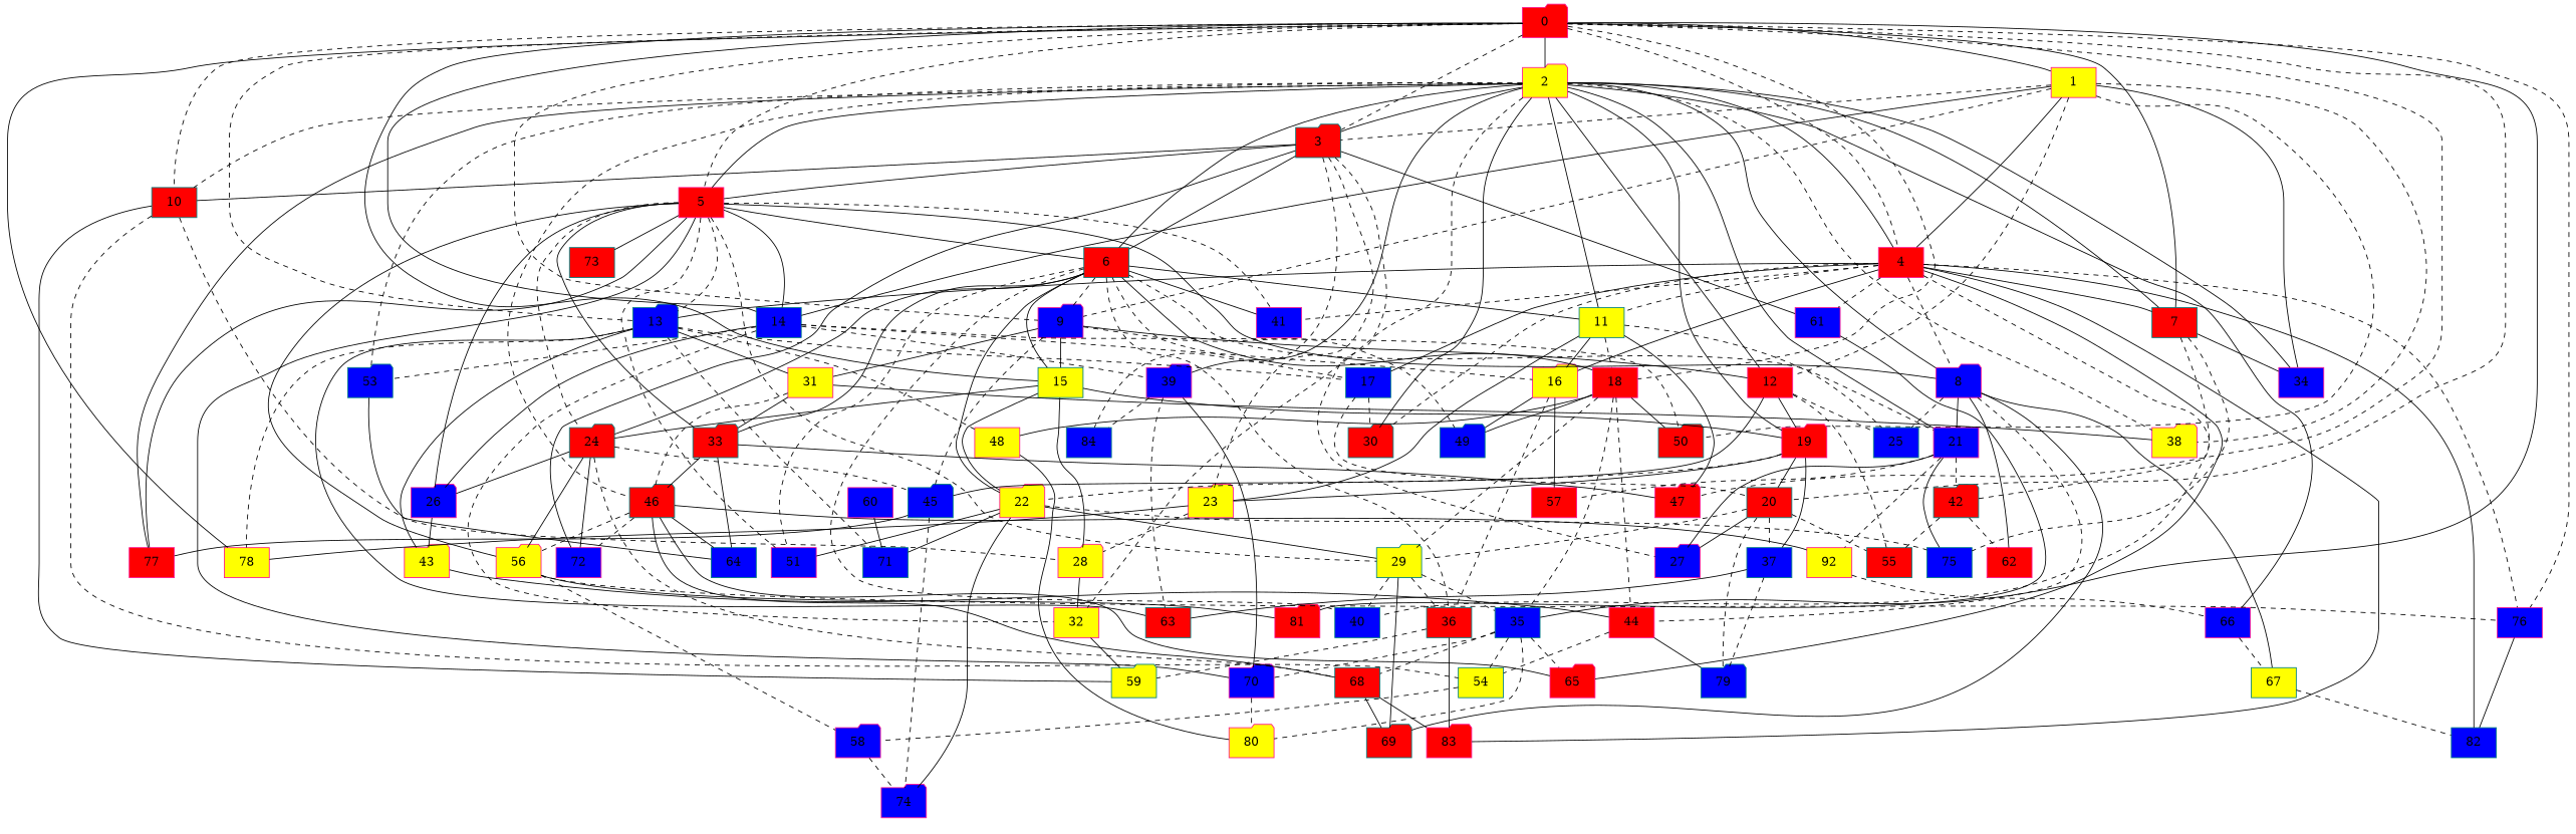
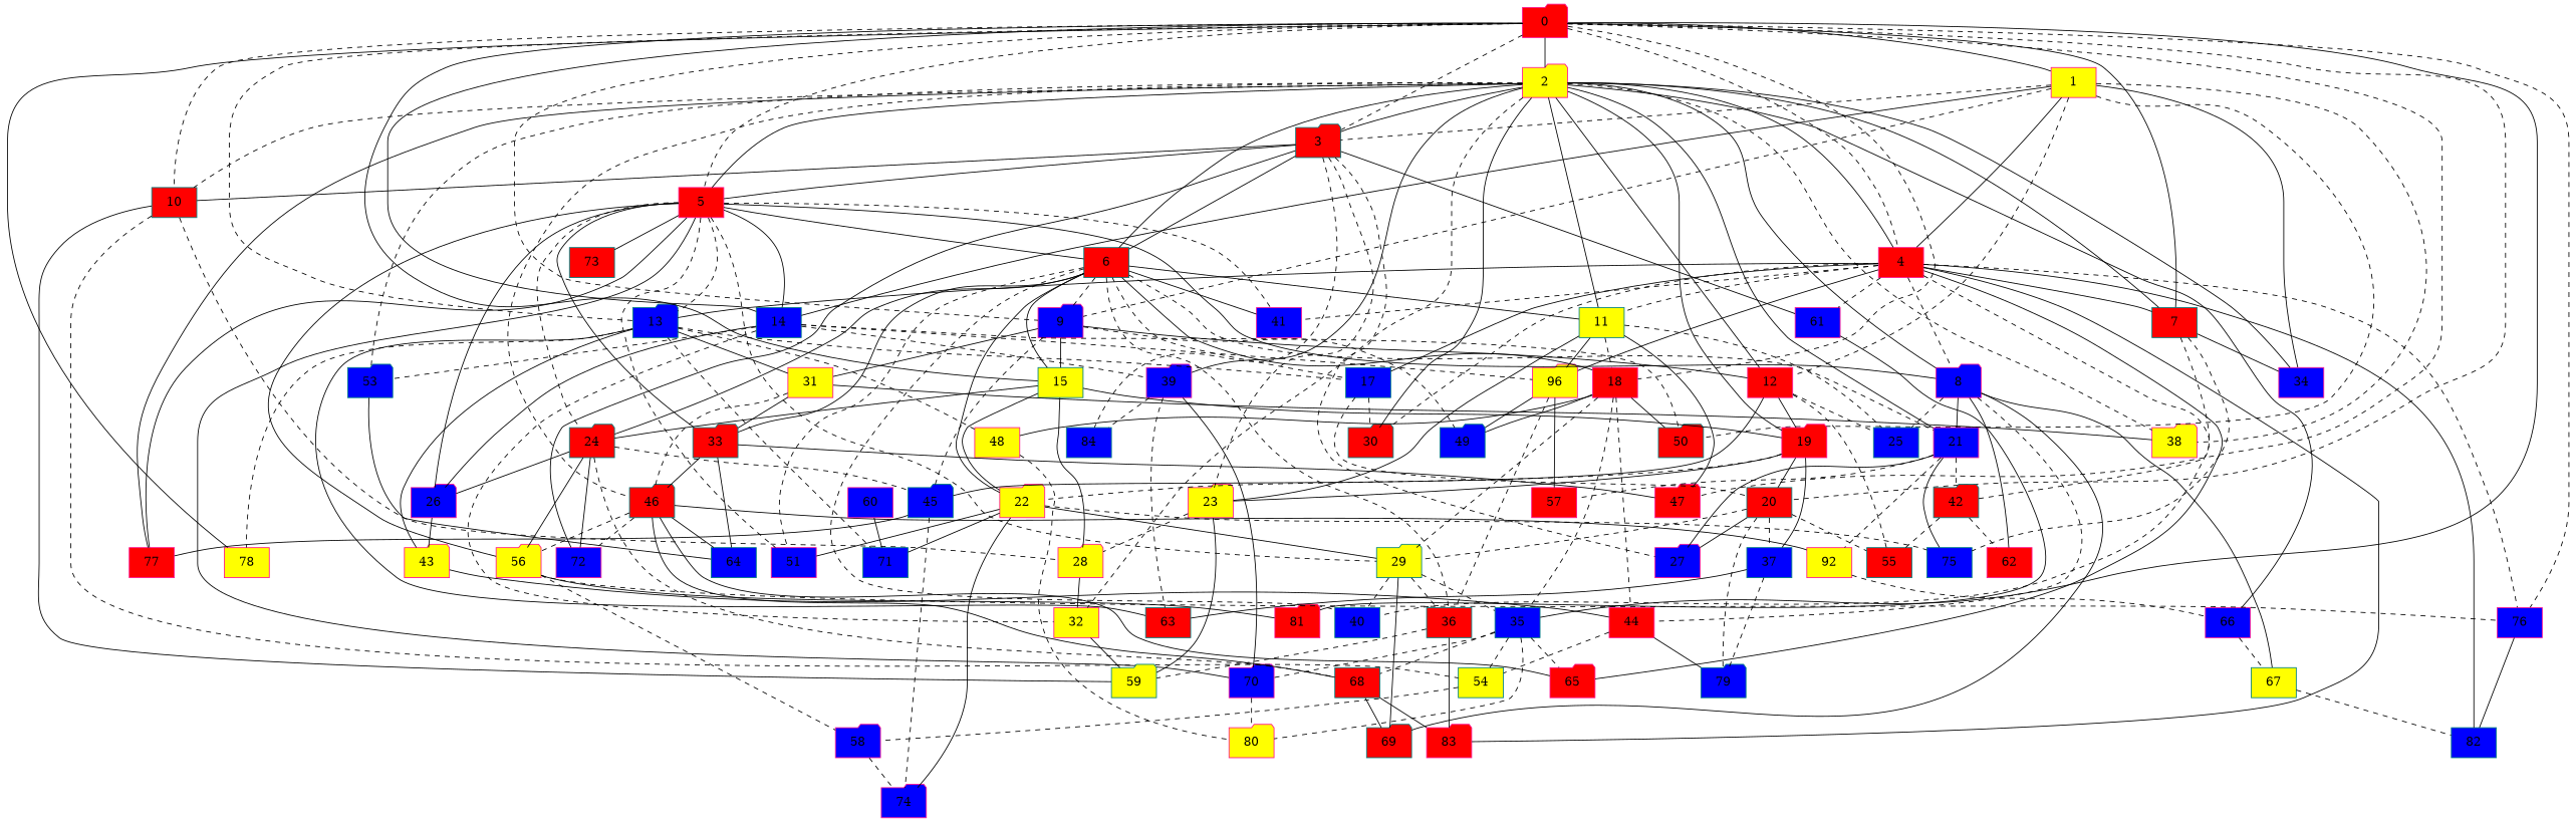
  graph {
    node [color=deeppink fillcolor=blue shape=box style=filled]
    edge [style=solid]
    0 [fillcolor=red shape=folder]
    1 [fillcolor=yellow]
    2 [fillcolor=yellow shape=folder]
    3 [color=teal fillcolor=red shape=folder]
    4 [fillcolor=red]
    5 [fillcolor=red]
    7 [color=teal fillcolor=red]
    9 [shape=folder]
    10 [color=teal fillcolor=red]
    13 [color=teal shape=folder]
    14 [color=teal]
    15 [color=teal fillcolor=yellow]
    18 [fillcolor=red]
    20 [color=teal fillcolor=red]
    35 [color=teal]
    47 [fillcolor=red shape=folder]
    76
    78 [fillcolor=yellow]
    12 [fillcolor=red]
    34
    38 [fillcolor=yellow shape=folder]
    50 [color=teal fillcolor=red shape=folder]
    6 [color=teal fillcolor=red]
    8 [shape=folder]
    11 [color=teal fillcolor=yellow]
    19 [fillcolor=red shape=folder]
    21
    30 [color=teal fillcolor=red shape=folder]
    32 [fillcolor=yellow]
    39 [shape=folder]
    46 [color=teal fillcolor=red shape=folder]
    53 [color=teal shape=folder]
    66
    77 [fillcolor=red]
    23 [fillcolor=yellow shape=folder]
    27 [shape=folder]
    61
    72
    84 [color=teal]
-   16 [fillcolor=yellow shape=folder]
+   16 [fillcolor=yellow shape=folder label=96]
    17 [color=teal]
    40 [color=teal]
    41
    65 [fillcolor=red shape=folder]
    82 [color=teal]
    83 [fillcolor=red shape=folder]
    24 [color=teal fillcolor=red shape=folder]
    26 [shape=folder]
    29 [color=teal fillcolor=yellow shape=folder]
    33 [color=teal fillcolor=red shape=folder]
    51
    56 [fillcolor=yellow shape=folder]
    70 [shape=folder]
    73 [color=teal fillcolor=red]
    42 [color=teal fillcolor=red shape=folder]
    75 [color=teal]
    31 [fillcolor=yellow]
    45 [color=teal shape=folder]
    49 [color=teal shape=folder]
    28 [fillcolor=yellow shape=folder]
    54 [color=teal fillcolor=yellow]
    59 [color=teal fillcolor=yellow shape=folder]
    43 [fillcolor=yellow shape=folder]
    48 [fillcolor=yellow]
    63 [color=teal fillcolor=red]
    71 [color=teal]
    22 [fillcolor=yellow shape=folder]
    44 [fillcolor=red]
    55 [color=teal fillcolor=red]
    37 [color=teal]
    79 [color=teal shape=folder]
    68 [color=teal fillcolor=red]
    80 [fillcolor=yellow shape=folder]
    25 [color=teal]
    36 [color=teal fillcolor=red]
    62 [fillcolor=red]
    67 [color=teal fillcolor=yellow]
    69 [color=teal fillcolor=red shape=folder]
    57 [fillcolor=red]
    n80 [fillcolor=yellow label=92]
    64 [color=teal]
    81 [fillcolor=red shape=folder]
    58 [shape=folder]
    74 [shape=folder]
    60
    0 -- 1
    0 -- 2
    0 -- 3 [style=dashed]
    0 -- 4 [style=dashed]
    0 -- 5 [style=dashed]
    0 -- 7
    0 -- 9 [style=dashed]
    0 -- 10 [style=dashed]
    0 -- 13 [style=dashed]
    0 -- 14
    0 -- 15
    0 -- 18 [style=dashed]
    0 -- 20 [style=dashed]
    0 -- 35
    0 -- 47 [style=dashed]
    0 -- 76 [style=dashed]
    0 -- 78
    1 -- 3 [style=dashed]
    1 -- 4
    1 -- 9 [style=dashed]
    1 -- 14
    1 -- 12 [style=dashed]
    1 -- 34
    1 -- 38 [style=dashed]
    1 -- 50 [style=dashed]
    2 -- 3
    2 -- 4
    2 -- 5
    2 -- 7
    2 -- 10 [style=dashed]
    2 -- 12
    2 -- 34
    2 -- 38 [style=dashed]
    2 -- 6
    2 -- 8
    2 -- 11
    2 -- 19
    2 -- 21
    2 -- 30
    2 -- 32 [style=dashed]
    2 -- 39
    2 -- 46 [style=dashed]
    2 -- 53 [style=dashed]
    2 -- 66
    2 -- 77
    3 -- 5
    3 -- 10
    3 -- 6
    3 -- 23 [style=dashed]
    3 -- 27 [style=dashed]
    3 -- 61
    3 -- 72
    3 -- 84 [style=dashed]
    4 -- 7
    4 -- 13
    4 -- 76 [style=dashed]
    4 -- 8 [style=dashed]
    4 -- 11 [style=dashed]
    4 -- 30 [style=dashed]
    4 -- 61 [style=dashed]
    4 -- 16
    4 -- 17
    4 -- 40 [style=dashed]
    4 -- 41 [style=dashed]
    4 -- 65
    4 -- 82
    4 -- 83
    5 -- 13 [style=dashed]
    5 -- 14
    5 -- 6
    5 -- 8
    5 -- 77
    5 -- 41 [style=dashed]
    5 -- 24 [style=dashed]
    5 -- 26
    5 -- 29 [style=dashed]
    5 -- 33
    5 -- 51 [style=dashed]
    5 -- 56
    5 -- 70
    5 -- 73
    7 -- 34
    7 -- 42 [style=dashed]
    7 -- 75 [style=dashed]
    9 -- 15
    9 -- 12
    9 -- 31
    9 -- 45 [style=dashed]
    9 -- 49 [style=dashed]
    10 -- 28 [style=dashed]
    10 -- 54 [style=dashed]
    10 -- 59
    13 -- 78 [style=dashed]
    13 -- 17 [style=dashed]
    13 -- 31
    13 -- 43
    13 -- 48 [style=dashed]
    13 -- 63
    13 -- 71 [style=dashed]
    14 -- 50 [style=dashed]
    14 -- 32 [style=dashed]
    14 -- 39 [style=dashed]
    14 -- 53 [style=dashed]
    14 -- 16 [style=dashed]
    14 -- 26
    15 -- 19
    15 -- 24
    15 -- 28
    15 -- 22
    18 -- 35 [style=dashed]
    18 -- 50
    18 -- 29 [style=dashed]
    18 -- 49
    18 -- 48
    18 -- 44 [style=dashed]
    20 -- 27
    20 -- 29 [style=dashed]
    20 -- 55 [style=dashed]
    20 -- 37 [style=dashed]
    20 -- 79 [style=dashed]
    35 -- 65 [style=dashed]
    35 -- 70 [style=dashed]
    35 -- 54 [style=dashed]
    35 -- 68 [style=dashed]
    35 -- 80 [style=dashed]
    76 -- 82
    12 -- 19
    12 -- 45
    12 -- 55 [style=dashed]
    12 -- 25 [style=dashed]
    6 -- 9 [style=dashed]
    6 -- 15
    6 -- 18
    6 -- 11
    6 -- 21 [style=dashed]
    6 -- 17 [style=dashed]
    6 -- 40 [style=dashed]
    6 -- 41
    6 -- 24
    6 -- 33
    6 -- 51 [style=dashed]
    6 -- 22
    6 -- 36 [style=dashed]
    8 -- 21
    8 -- 44 [style=dashed]
    8 -- 25 [style=dashed]
    8 -- 62
    8 -- 67
    8 -- 69
    11 -- 18 [style=dashed]
    11 -- 47
    11 -- 23
    11 -- 16
    11 -- 25 [style=dashed]
    19 -- 20
    19 -- 23
    19 -- 22 [style=dashed]
    19 -- 37
    21 -- 27
    21 -- 42 [style=dashed]
    21 -- 75
    21 -- 57 [style=dashed]
    21 -- n80 [style=dashed]
    32 -- 59
    39 -- 84 [style=dashed]
    39 -- 70
    39 -- 63 [style=dashed]
    46 -- 72 [style=dashed]
    46 -- 65
    46 -- 56 [style=dashed]
    46 -- 68
    46 -- n80
    46 -- 64
    53 -- 64
    66 -- 67 [style=dashed]
-   23 -- 78
+   23 -- 59
    23 -- 28 [style=dashed]
    61 -- 81
    16 -- 49
    16 -- 36 [style=dashed]
    16 -- 57
    17 -- 20 [style=dashed]
    17 -- 30 [style=dashed]
    24 -- 72
    24 -- 26
    24 -- 56
    24 -- 45 [style=dashed]
    24 -- 68 [style=dashed]
    26 -- 43
    29 -- 35 [style=dashed]
    29 -- 40 [style=dashed]
    29 -- 36 [style=dashed]
    29 -- 69
    33 -- 47
    33 -- 46
    33 -- 64
    56 -- 76 [style=dashed]
    56 -- 81
    56 -- 58 [style=dashed]
    70 -- 80 [style=dashed]
    42 -- 55 [style=dashed]
    42 -- 62 [style=dashed]
    31 -- 38
    31 -- 46 [style=dashed]
    31 -- 33
    45 -- 77
    45 -- 74 [style=dashed]
    28 -- 32
    54 -- 58 [style=dashed]
    43 -- 44
-   48 -- 80
+   48 -- 80 [style=dashed]
    22 -- 29
    22 -- 51
    22 -- 75 [style=dashed]
    22 -- 71
    22 -- 74
    44 -- 54 [style=dashed]
    44 -- 79
    37 -- 63
    37 -- 79 [style=dashed]
    68 -- 83
    68 -- 69
    36 -- 83
    36 -- 59 [style=dashed]
    67 -- 82 [style=dashed]
    n80 -- 66 [style=dashed]
    58 -- 74 [style=dashed]
    60 -- 71
  }
